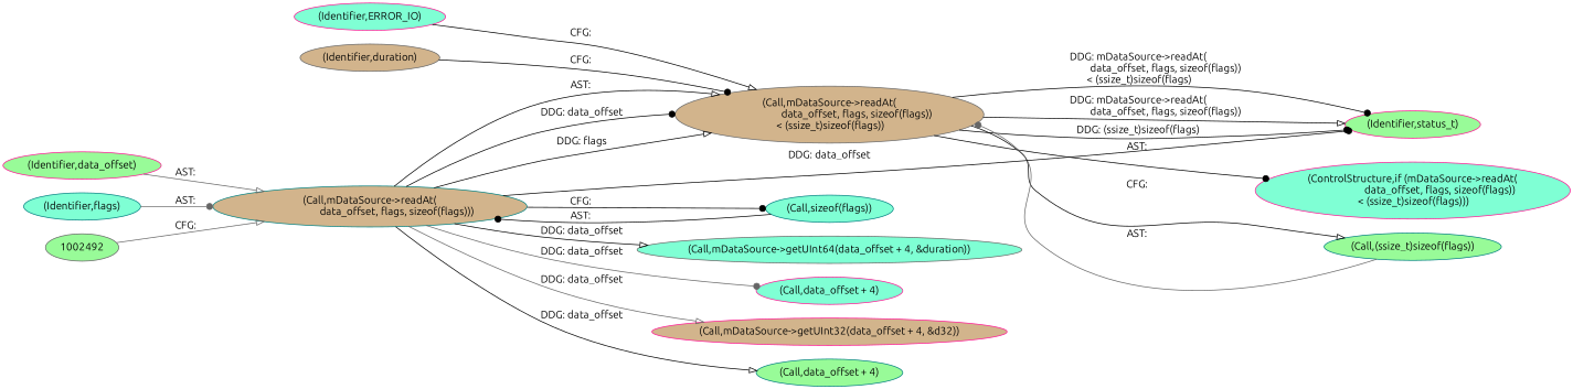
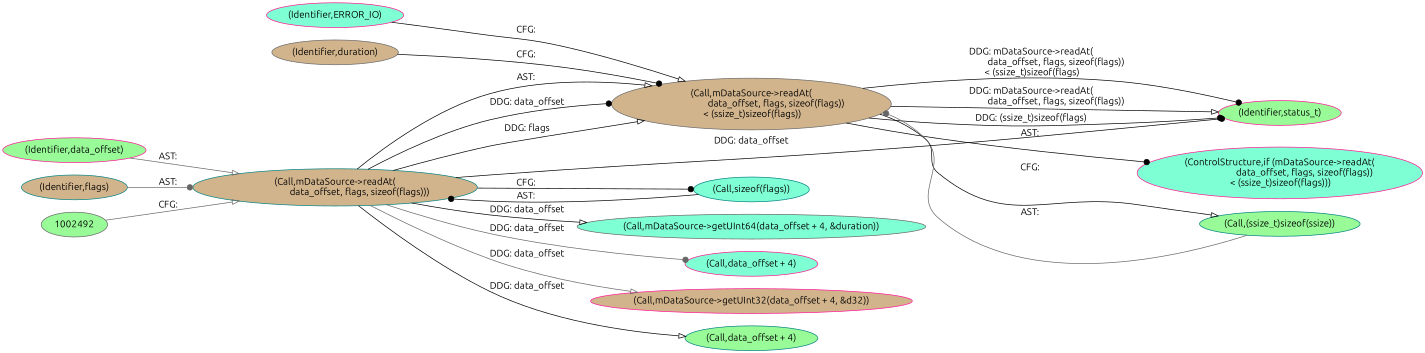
  digraph {
    fontname=Ubuntu
    rankdir=LR
    node [color=deeppink fillcolor=tan fontname=Ubuntu style=filled]
    edge [arrowhead=dot color=black fontname=Ubuntu]
    n1 [color=gray40 label="(Call,mDataSource->readAt(\n                        data_offset, flags, sizeof(flags))\n < (ssize_t)sizeof(flags))"]
    n2 [fillcolor=palegreen label="(Identifier,status_t)"]
    n3 [fillcolor=aquamarine label="(ControlStructure,if (mDataSource->readAt(\n                        data_offset, flags, sizeof(flags))\n < (ssize_t)sizeof(flags)))"]
-   n4 [color=teal fillcolor=palegreen label="(Call,(ssize_t)sizeof(flags))"]
+   n4 [color=teal fillcolor=palegreen label="(Call,(ssize_t)sizeof(ssize))"]
    n5 [color=teal label="(Call,mDataSource->readAt(\n                        data_offset, flags, sizeof(flags)))"]
    n6 [color=teal fillcolor=aquamarine label="(Call,sizeof(flags))"]
    n7 [color=gray40 fillcolor=aquamarine label="(Call,mDataSource->getUInt64(data_offset + 4, &duration))"]
    n8 [fillcolor=aquamarine label="(Call,data_offset + 4)"]
    n9 [label="(Call,mDataSource->getUInt32(data_offset + 4, &d32))"]
    n10 [color=teal fillcolor=palegreen label="(Call,data_offset + 4)"]
    n11 [fillcolor=palegreen label="(Identifier,data_offset)"]
-   n12 [color=teal fillcolor=aquamarine label="(Identifier,flags)"]
+   n12 [color=teal label="(Identifier,flags)"]
    n13 [fillcolor=aquamarine label="(Identifier,ERROR_IO)"]
    n14 [color=gray40 label="(Identifier,duration)"]
    1002492 [color=gray40 fillcolor=palegreen]
    n1 -> n2 [label="DDG: mDataSource->readAt(\n                        data_offset, flags, sizeof(flags))\n < (ssize_t)sizeof(flags)"]
    n1 -> n2 [arrowhead=onormal label="DDG: mDataSource->readAt(\n                        data_offset, flags, sizeof(flags))"]
    n1 -> n2 [label="DDG: (ssize_t)sizeof(flags)"]
    n1 -> n3 [label="AST: "]
    n1 -> n4 [arrowhead=onormal label="CFG: "]
    n4 -> n1 [color=gray40 label="AST: "]
    n5 -> n1 [arrowhead=onormal label="AST: "]
    n5 -> n1 [label="DDG: data_offset"]
    n5 -> n1 [arrowhead=onormal label="DDG: flags"]
    n5 -> n2 [label="DDG: data_offset"]
    n5 -> n6 [label="CFG: "]
    n5 -> n7 [arrowhead=onormal label="DDG: data_offset"]
    n5 -> n8 [color=gray40 label="DDG: data_offset"]
    n5 -> n9 [arrowhead=onormal color=gray40 label="DDG: data_offset"]
    n5 -> n10 [arrowhead=onormal label="DDG: data_offset"]
    n6 -> n5 [label="AST: "]
    n11 -> n5 [arrowhead=onormal color=gray40 label="AST: "]
    n12 -> n5 [color=gray40 label="AST: "]
    n13 -> n1 [arrowhead=onormal label="CFG: "]
    n14 -> n1 [label="CFG: "]
    1002492 -> n5 [arrowhead=onormal color=gray40 label="CFG: "]
  }
